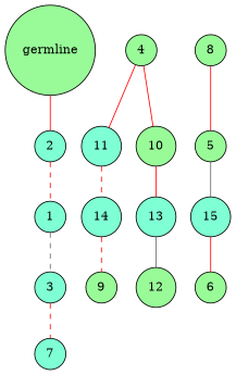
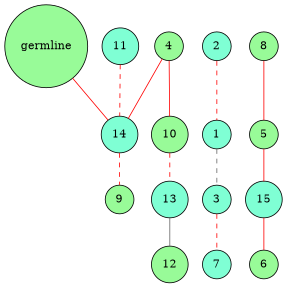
  graph {
    rankdir=UD
    splines=line
    node [fillcolor=palegreen shape=circle style=filled]
    edge [color=red style=solid]
    n1 [label=germline]
    n2 [fillcolor=aquamarine label=2]
    n3 [fillcolor=aquamarine label=1]
    n4 [fillcolor=aquamarine label=3]
    n5 [fillcolor=aquamarine label=7]
    n6 [label=4]
    n7 [fillcolor=aquamarine label=11]
    n8 [label=10]
    n9 [fillcolor=aquamarine label=14]
    n10 [fillcolor=aquamarine label=13]
    n11 [label=9]
    n12 [label=8]
    n13 [label=5]
    n14 [fillcolor=aquamarine label=15]
    n15 [label=6]
    n16 [label=12]
-   n1 -- n2
+   n1 -- n9
    n2 -- n3 [style=dashed]
    n3 -- n4 [color=gray40 style=dashed]
    n4 -- n5 [style=dashed]
-   n6 -- n7
+   n6 -- n9
    n6 -- n8
    n7 -- n9 [style=dashed]
-   n8 -- n10
+   n8 -- n10 [style=dashed]
    n9 -- n11 [style=dashed]
    n10 -- n16 [color=gray40]
    n12 -- n13
-   n13 -- n14 [color=gray40]
+   n13 -- n14
    n14 -- n15
  }
